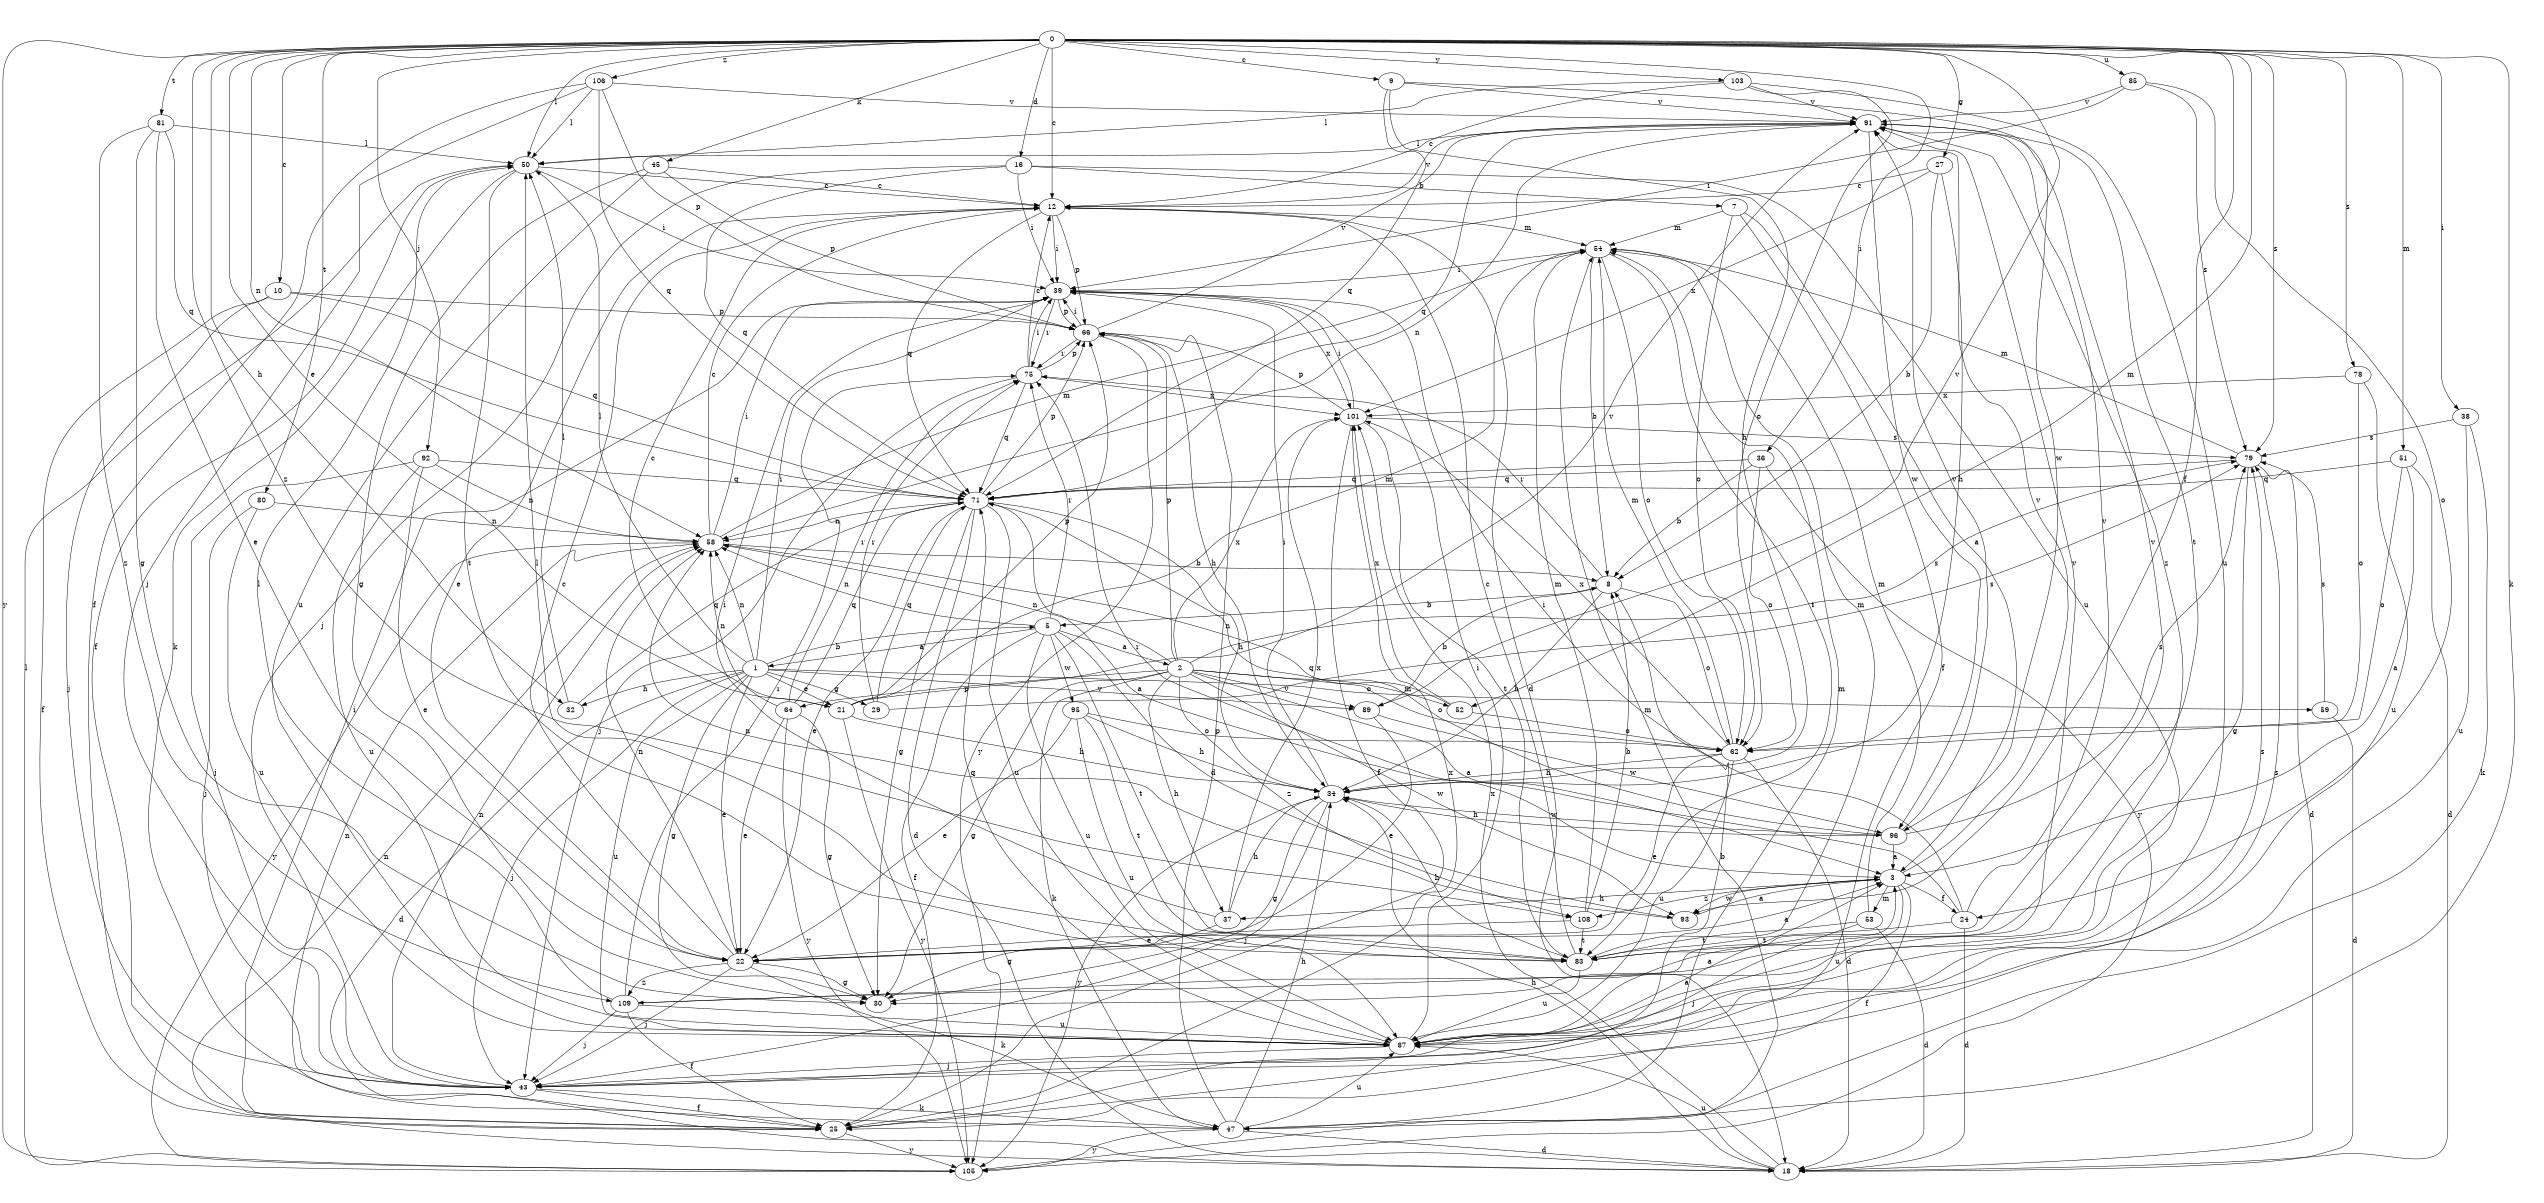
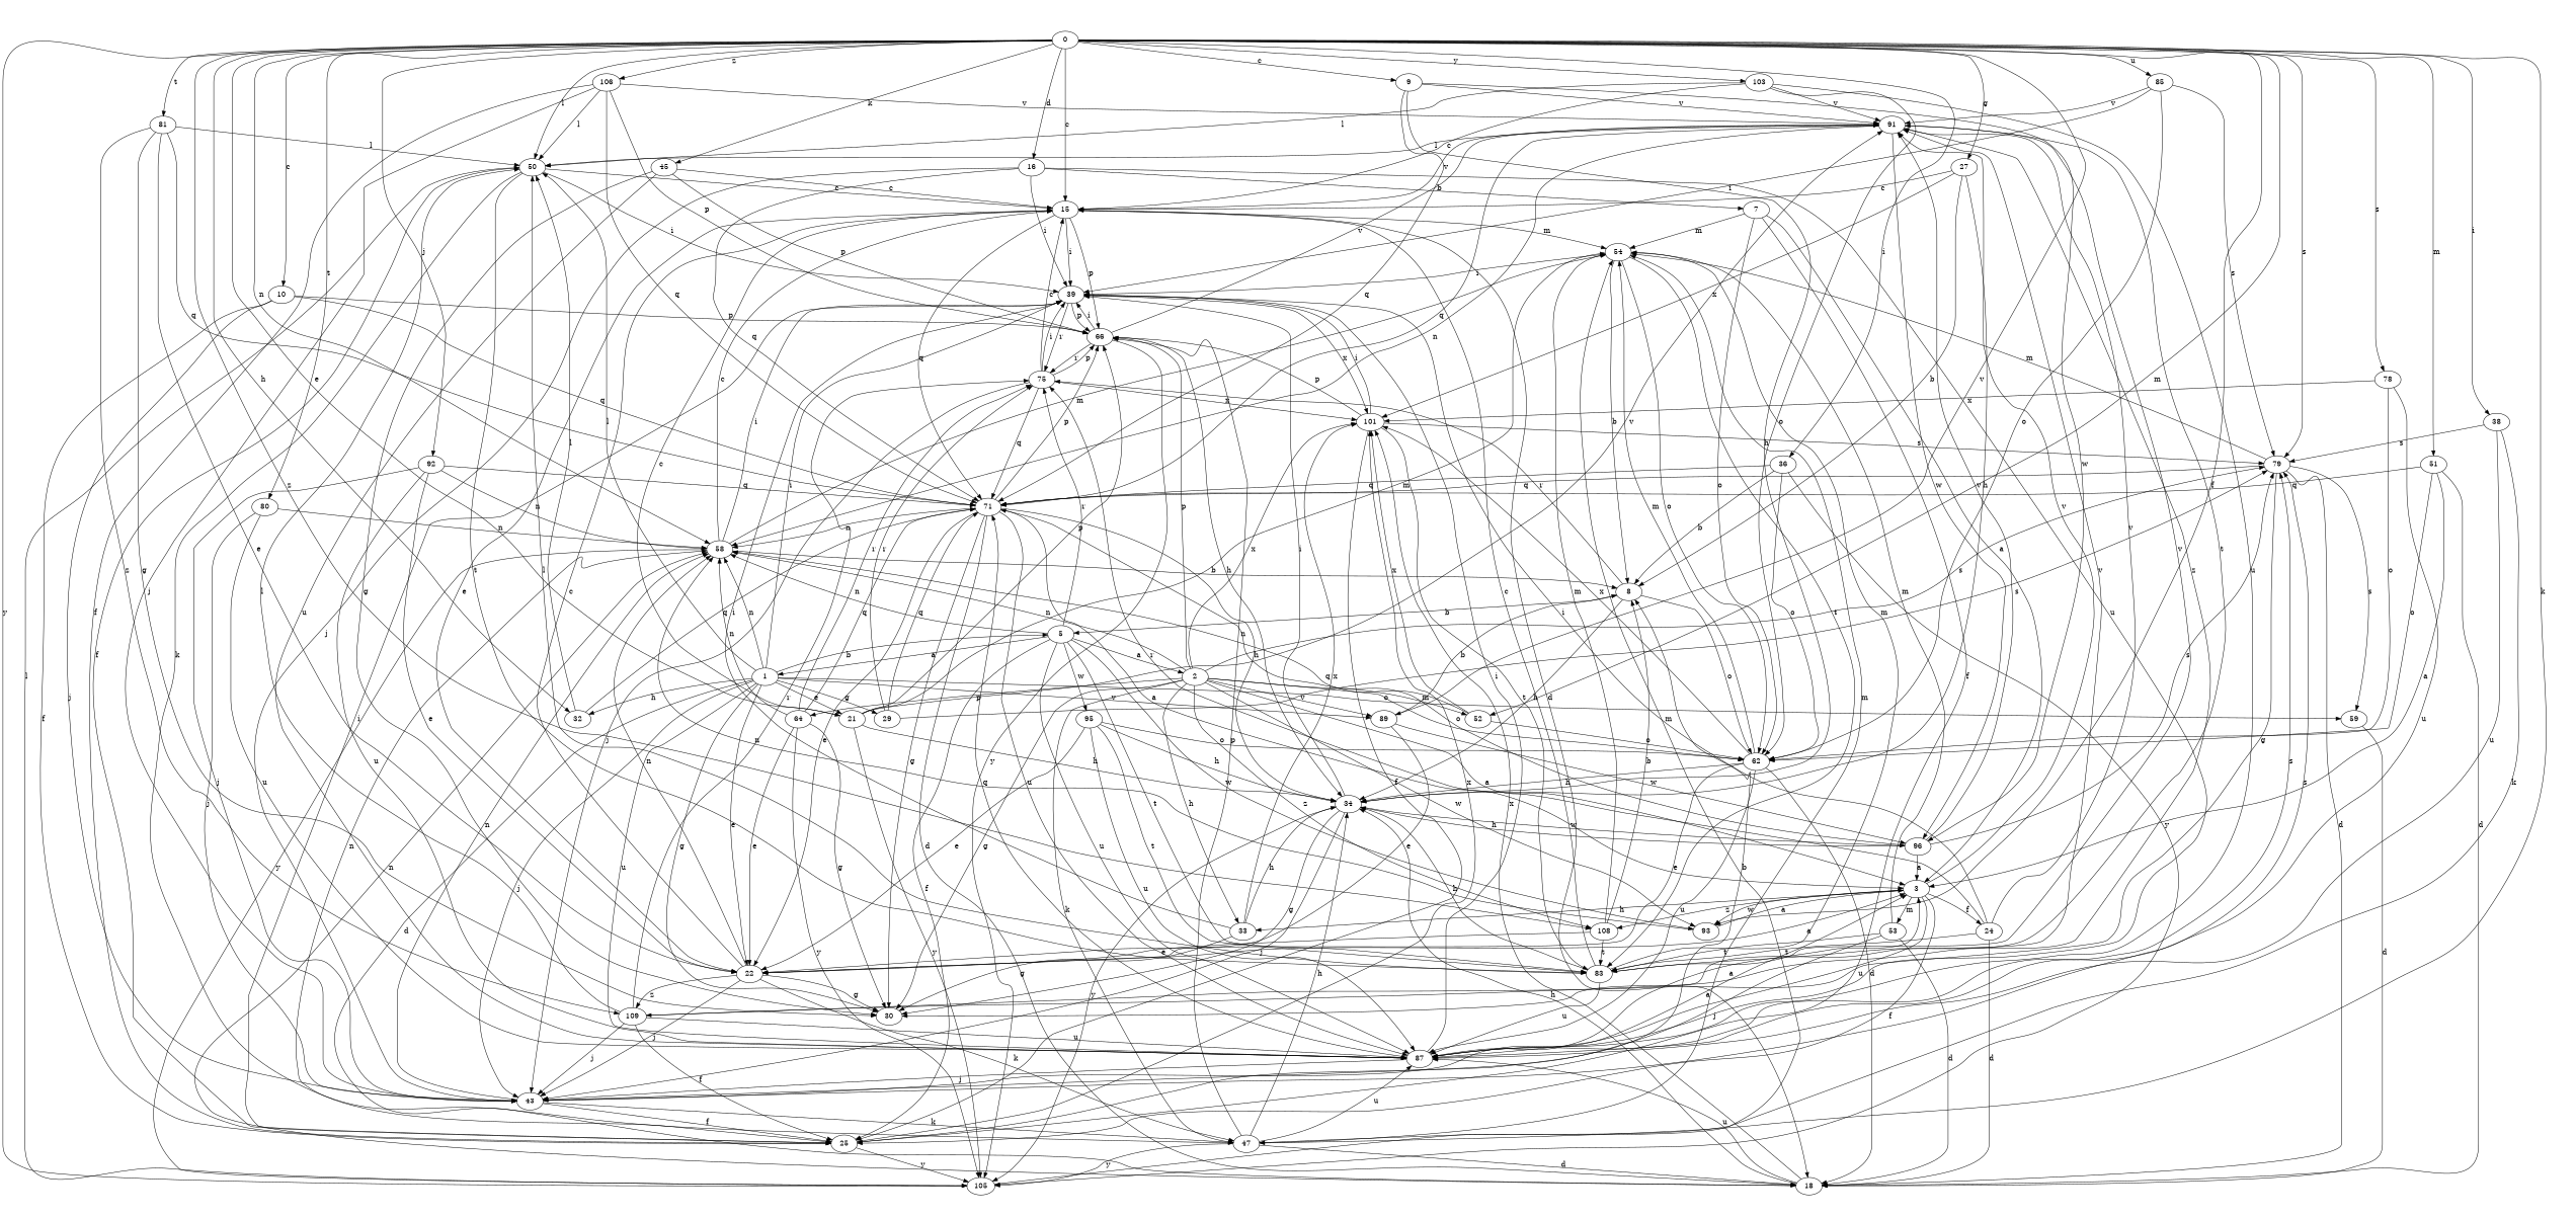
  strict digraph {
    0
    9
    10
-   12
+   12 [label=15]
    16
    21
    27
    32
    36
    38
    n11 [label=92]
    45
    47
    50
    51
    52
    58
    78
    79
    80
    81
    85
    89
    103
    105
    106
    108
    93
    91
    34
    71
    96
    43
    66
    25
    18
    22
    39
    54
    87
    7
    24
    75
    83
    101
    8
    62
    30
    3
    109
    1
    5
    29
    59
    2
    95
-   33 [label=37]
+   33
    64
    53
    0 -> 9 [label=c]
    0 -> 10 [label=c]
    0 -> 12 [label=c]
    0 -> 16 [label=d]
    0 -> 21 [label=e]
    0 -> 27 [label=g]
    0 -> 32 [label=h]
    0 -> 36 [label=i]
    0 -> 38 [label=i]
    0 -> n11 [label=j]
    0 -> 45 [label=k]
    0 -> 47 [label=k]
    0 -> 50 [label=l]
    0 -> 51 [label=m]
    0 -> 52 [label=m]
    0 -> 58 [label=n]
    0 -> 78 [label=s]
    0 -> 79 [label=s]
    0 -> 80 [label=t]
    0 -> 81 [label=t]
    0 -> 85 [label=u]
    0 -> 89 [label=v]
    0 -> 103 [label=y]
    0 -> 105 [label=y]
    0 -> 106 [label=z]
    0 -> 108 [label=z]
    0 -> 93 [label=f]
    9 -> 91 [label=v]
    9 -> 34 [label=h]
    9 -> 71 [label=q]
    9 -> 96 [label=w]
    10 -> 71 [label=q]
    10 -> 43 [label=j]
    10 -> 66 [label=p]
    10 -> 25 [label=f]
    12 -> 91 [label=v]
    12 -> 71 [label=q]
    12 -> 66 [label=p]
    12 -> 18 [label=d]
    12 -> 22 [label=e]
    12 -> 39 [label=i]
    12 -> 54 [label=m]
    16 -> 71 [label=q]
    16 -> 43 [label=j]
    16 -> 39 [label=i]
    16 -> 87 [label=u]
    16 -> 7 [label=b]
    21 -> 12 [label=c]
    21 -> 105 [label=y]
    21 -> 91 [label=v]
    21 -> 34 [label=h]
    21 -> 66 [label=p]
    21 -> 54 [label=m]
    27 -> 12 [label=c]
    27 -> 34 [label=h]
    27 -> 101 [label=x]
    27 -> 8 [label=b]
    32 -> 50 [label=l]
    32 -> 71 [label=q]
    36 -> 105 [label=y]
    36 -> 71 [label=q]
    36 -> 8 [label=b]
    36 -> 62 [label=o]
    38 -> 47 [label=k]
    38 -> 79 [label=s]
    38 -> 87 [label=u]
    n11 -> 58 [label=n]
    n11 -> 71 [label=q]
    n11 -> 43 [label=j]
    n11 -> 22 [label=e]
    n11 -> 87 [label=u]
    45 -> 12 [label=c]
    45 -> 66 [label=p]
    45 -> 87 [label=u]
    45 -> 30 [label=g]
    47 -> 105 [label=y]
    47 -> 34 [label=h]
    47 -> 66 [label=p]
    47 -> 18 [label=d]
    47 -> 54 [label=m]
    47 -> 87 [label=u]
    50 -> 12 [label=c]
    50 -> 47 [label=k]
    50 -> 25 [label=f]
    50 -> 39 [label=i]
    50 -> 83 [label=t]
    51 -> 71 [label=q]
    51 -> 18 [label=d]
    51 -> 62 [label=o]
    51 -> 3 [label=a]
    52 -> 58 [label=n]
    52 -> 101 [label=x]
    52 -> 62 [label=o]
    58 -> 12 [label=c]
    58 -> 105 [label=y]
    58 -> 39 [label=i]
    58 -> 54 [label=m]
    58 -> 8 [label=b]
    78 -> 87 [label=u]
    78 -> 101 [label=x]
    78 -> 62 [label=o]
    79 -> 71 [label=q]
    79 -> 18 [label=d]
    79 -> 54 [label=m]
    79 -> 30 [label=g]
    80 -> 58 [label=n]
    80 -> 43 [label=j]
    80 -> 87 [label=u]
    81 -> 50 [label=l]
    81 -> 71 [label=q]
    81 -> 22 [label=e]
    81 -> 30 [label=g]
    81 -> 109 [label=z]
    85 -> 79 [label=s]
    85 -> 91 [label=v]
    85 -> 39 [label=i]
-   85 -> 24 [label=o]
+   85 -> 62 [label=o]
    89 -> 96 [label=w]
    89 -> 22 [label=e]
    89 -> 8 [label=b]
    103 -> 12 [label=c]
    103 -> 50 [label=l]
    103 -> 91 [label=v]
    103 -> 87 [label=u]
    103 -> 62 [label=o]
    105 -> 50 [label=l]
    105 -> 54 [label=m]
    106 -> 50 [label=l]
    106 -> 91 [label=v]
    106 -> 71 [label=q]
    106 -> 43 [label=j]
    106 -> 66 [label=p]
    106 -> 25 [label=f]
    108 -> 22 [label=e]
    108 -> 54 [label=m]
    108 -> 83 [label=t]
    108 -> 8 [label=b]
    93 -> 58 [label=n]
    93 -> 3 [label=a]
    91 -> 50 [label=l]
    91 -> 58 [label=n]
    91 -> 71 [label=q]
    91 -> 96 [label=w]
    91 -> 83 [label=t]
    91 -> 109 [label=z]
    34 -> 105 [label=y]
    34 -> 96 [label=w]
    34 -> 43 [label=j]
    34 -> 39 [label=i]
    34 -> 30 [label=g]
    71 -> 58 [label=n]
    71 -> 34 [label=h]
    71 -> 66 [label=p]
    71 -> 18 [label=d]
    71 -> 22 [label=e]
    71 -> 87 [label=u]
    71 -> 30 [label=g]
    71 -> 3 [label=a]
    96 -> 79 [label=s]
    96 -> 91 [label=v]
    96 -> 34 [label=h]
    96 -> 71 [label=q]
    96 -> 3 [label=a]
    43 -> 47 [label=k]
    43 -> 58 [label=n]
    43 -> 79 [label=s]
    43 -> 25 [label=f]
    43 -> 3 [label=a]
    66 -> 105 [label=y]
    66 -> 91 [label=v]
    66 -> 34 [label=h]
    66 -> 39 [label=i]
    66 -> 75 [label=r]
    25 -> 58 [label=n]
    25 -> 105 [label=y]
    25 -> 39 [label=i]
    25 -> 101 [label=x]
    25 -> 8 [label=b]
    18 -> 58 [label=n]
    18 -> 34 [label=h]
    18 -> 87 [label=u]
    18 -> 101 [label=x]
    22 -> 12 [label=c]
    22 -> 47 [label=k]
    22 -> 58 [label=n]
    22 -> 43 [label=j]
    22 -> 30 [label=g]
    22 -> 3 [label=a]
    22 -> 109 [label=z]
    39 -> 66 [label=p]
    39 -> 75 [label=r]
    39 -> 101 [label=x]
    54 -> 39 [label=i]
    54 -> 83 [label=t]
    54 -> 8 [label=b]
    54 -> 62 [label=o]
    87 -> 79 [label=s]
    87 -> 71 [label=q]
    87 -> 43 [label=j]
    87 -> 39 [label=i]
    87 -> 3 [label=a]
    7 -> 25 [label=f]
    7 -> 54 [label=m]
    7 -> 62 [label=o]
    7 -> 3 [label=a]
    24 -> 91 [label=v]
    24 -> 18 [label=d]
    24 -> 39 [label=i]
    24 -> 75 [label=r]
    24 -> 83 [label=t]
    75 -> 12 [label=c]
    75 -> 71 [label=q]
    75 -> 43 [label=j]
    75 -> 66 [label=p]
    75 -> 39 [label=i]
    75 -> 101 [label=x]
    83 -> 12 [label=c]
    83 -> 50 [label=l]
    83 -> 91 [label=v]
    83 -> 34 [label=h]
    83 -> 54 [label=m]
    83 -> 87 [label=u]
    101 -> 79 [label=s]
    101 -> 66 [label=p]
    101 -> 25 [label=f]
    101 -> 39 [label=i]
    101 -> 83 [label=t]
    8 -> 34 [label=h]
    8 -> 75 [label=r]
    8 -> 62 [label=o]
    8 -> 5 [label=b]
    62 -> 34 [label=h]
    62 -> 18 [label=d]
    62 -> 22 [label=e]
    62 -> 54 [label=m]
    62 -> 87 [label=u]
    62 -> 101 [label=x]
    3 -> 108 [label=z]
    3 -> 93 [label=w]
    3 -> 91 [label=v]
    3 -> 25 [label=f]
    3 -> 87 [label=u]
    3 -> 24 [label=f]
    3 -> 33 [label=h]
    3 -> 53 [label=m]
    109 -> 50 [label=l]
    109 -> 91 [label=v]
    109 -> 43 [label=j]
    109 -> 25 [label=f]
    109 -> 87 [label=u]
    109 -> 75 [label=r]
    1 -> 21 [label=e]
    1 -> 32 [label=h]
    1 -> 50 [label=l]
    1 -> 58 [label=n]
    1 -> 89 [label=v]
    1 -> 43 [label=j]
    1 -> 18 [label=d]
    1 -> 22 [label=e]
    1 -> 39 [label=i]
    1 -> 87 [label=u]
    1 -> 30 [label=g]
    1 -> 5 [label=b]
    1 -> 29 [label=g]
    1 -> 59 [label=o]
    5 -> 58 [label=n]
-   5 -> 93 [label=d]
+   5 -> 93 [label=w]
    5 -> 25 [label=f]
    5 -> 87 [label=u]
    5 -> 75 [label=r]
    5 -> 83 [label=t]
    5 -> 1 [label=a]
    5 -> 2 [label=a]
    5 -> 95 [label=w]
    29 -> 79 [label=s]
    29 -> 71 [label=q]
    29 -> 75 [label=r]
-   59 -> 79 [label=s]
+   79 -> 59 [label=s]
    59 -> 18 [label=d]
    2 -> 47 [label=k]
    2 -> 52 [label=m]
    2 -> 58 [label=n]
    2 -> 79 [label=s]
    2 -> 89 [label=v]
    2 -> 108 [label=z]
    2 -> 93 [label=w]
    2 -> 66 [label=p]
    2 -> 101 [label=x]
    2 -> 62 [label=o]
    2 -> 30 [label=g]
    2 -> 3 [label=a]
    2 -> 33 [label=h]
    2 -> 64 [label=p]
    95 -> 34 [label=h]
    95 -> 22 [label=e]
    95 -> 87 [label=u]
    95 -> 83 [label=t]
    95 -> 62 [label=o]
    33 -> 34 [label=h]
    33 -> 39 [label=i]
    33 -> 101 [label=x]
    33 -> 30 [label=g]
    64 -> 58 [label=n]
    64 -> 105 [label=y]
    64 -> 71 [label=q]
    64 -> 22 [label=e]
    64 -> 75 [label=r]
    64 -> 30 [label=g]
    53 -> 43 [label=j]
    53 -> 18 [label=d]
    53 -> 54 [label=m]
    53 -> 83 [label=t]
  }
